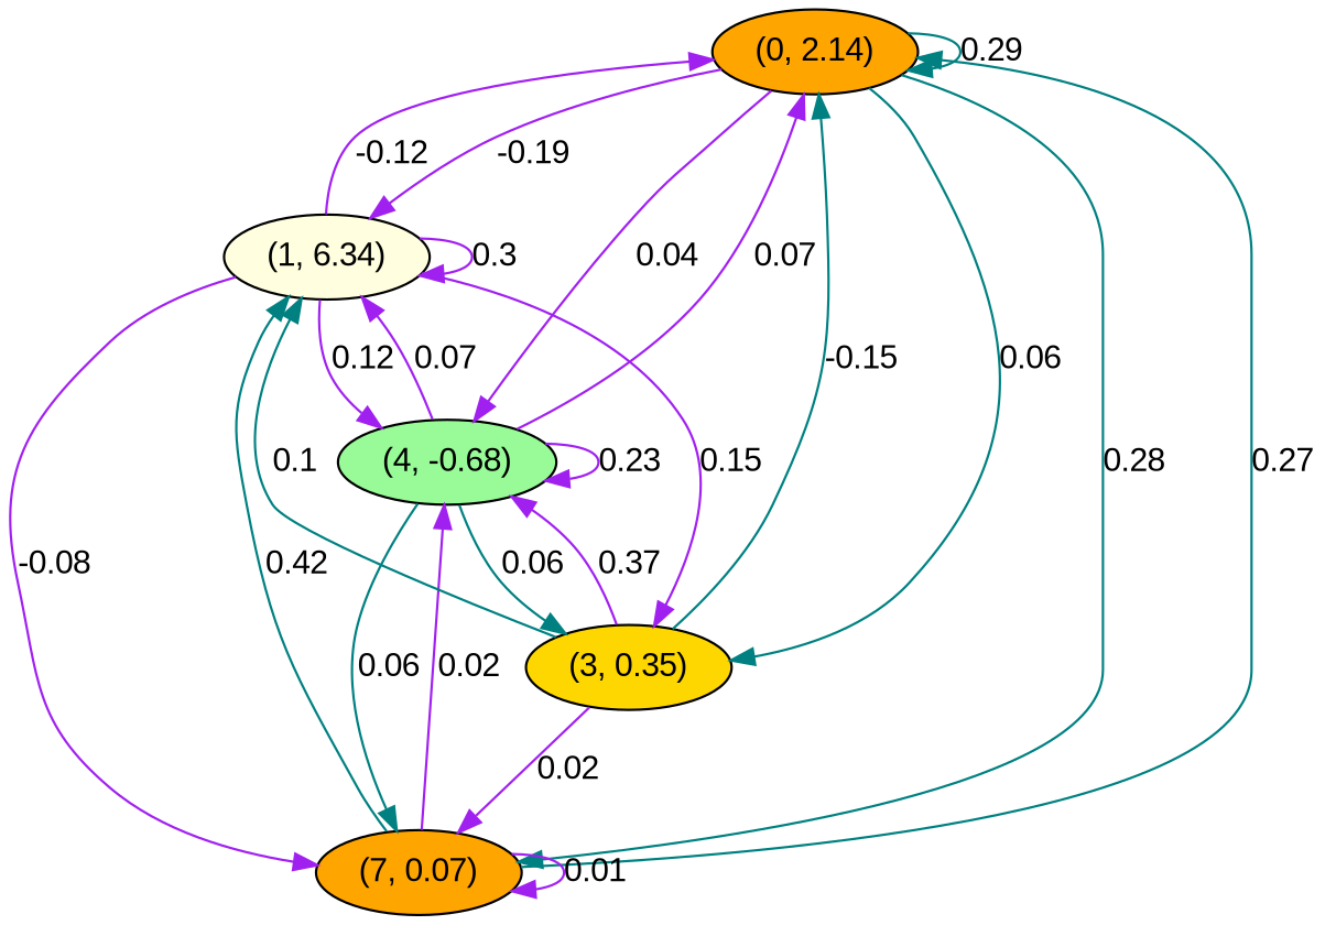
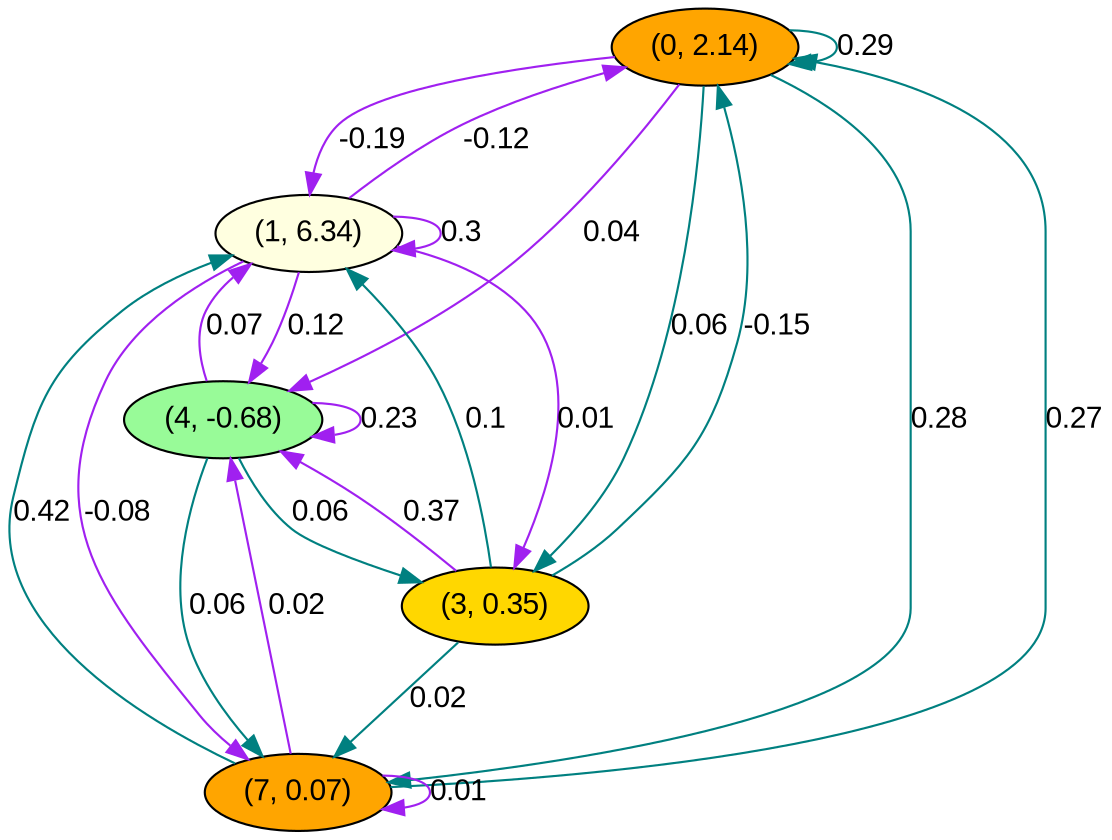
  digraph {
    fontname="Liberation Sans"
    node [fillcolor=orange fontname="Liberation Sans" style=filled]
    edge [color=purple fontname="Liberation Sans"]
    n1 [label="(0, 2.14)"]
    n2 [fillcolor=lightyellow label="(1, 6.34)"]
    n3 [label="(7, 0.07)"]
    n4 [fillcolor=gold label="(3, 0.35)"]
    n5 [fillcolor=palegreen label="(4, -0.68)"]
    n1 -> n1 [color=teal label=0.29]
    n1 -> n2 [label=-0.19]
    n1 -> n3 [color=teal label=0.28]
    n1 -> n4 [color=teal label=0.06]
    n1 -> n5 [label=0.04]
    n2 -> n1 [label=-0.12]
    n2 -> n2 [label=0.3]
    n2 -> n3 [label=-0.08]
-   n2 -> n4 [label=0.15]
+   n2 -> n4 [label=0.01]
    n2 -> n5 [label=0.12]
    n3 -> n1 [color=teal label=0.27]
    n3 -> n2 [color=teal label=0.42]
    n3 -> n3 [label=0.01]
    n3 -> n5 [label=0.02]
    n4 -> n1 [color=teal label=-0.15]
    n4 -> n2 [color=teal label=0.1]
-   n4 -> n3 [label=0.02]
+   n4 -> n3 [color=teal label=0.02]
    n4 -> n5 [label=0.37]
-   n5 -> n1 [label=0.07]
    n5 -> n2 [label=0.07]
    n5 -> n3 [color=teal label=0.06]
    n5 -> n4 [color=teal label=0.06]
    n5 -> n5 [label=0.23]
  }
